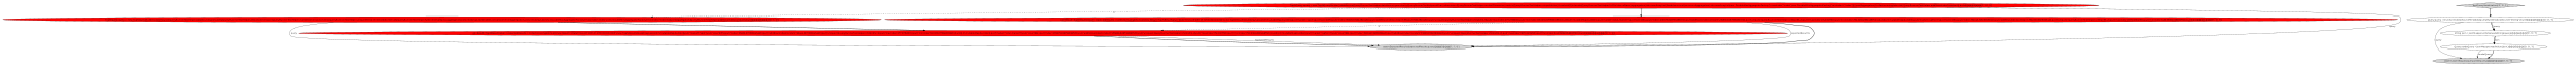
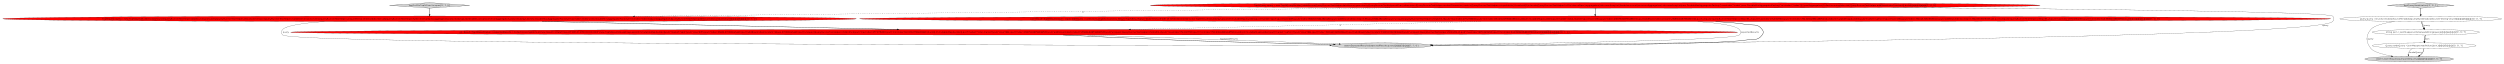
  digraph {
    fontname=Montserrat
    node [fillcolor=red fontname=Montserrat shape=ellipse style=filled]
    edge [fontname=Montserrat style=bold]
    n1 [label="List<Result<TopNResultValue>> expectedResults = Collections.singletonList(new Result<>(DateTimes.of(\"2011-01-12T00:00:00.000Z\"),new TopNResultValue(Arrays.asList(ImmutableMap.builder().put(\"market\",\"spot\").put(\"rows\",837L).put(\"index\",95606.57232284546D).put(\"addRowsIndexConstant\",96444.57232284546D).put(\"uniques\",QueryRunnerTestHelper.UNIQUES_9).put(\"maxIndex\",277.273533D).put(\"minIndex\",59.02102279663086D).build(),ImmutableMap.builder().put(\"market\",\"total_market\").put(\"rows\",186L).put(\"index\",215679.82879638672D).put(\"addRowsIndexConstant\",215866.82879638672D).put(\"uniques\",QueryRunnerTestHelper.UNIQUES_2).put(\"maxIndex\",1743.92175D).put(\"minIndex\",792.3260498046875D).build(),ImmutableMap.builder().put(\"market\",\"upfront\").put(\"rows\",186L).put(\"index\",192046.1060180664D).put(\"addRowsIndexConstant\",192233.1060180664D).put(\"uniques\",QueryRunnerTestHelper.UNIQUES_2).put(\"maxIndex\",1870.061029D).put(\"minIndex\",545.9906005859375D).build()))))@@@4@@@['0', '1', '0']"]
    n2 [fillcolor=lightgray label="assertExpectedResults(expectedResults,query)@@@5@@@['1', '1', '0']"]
    n3 [fillcolor=lightgray label="Assert.assertEquals(query,serdeQuery)@@@6@@@['0', '0', '1']"]
    n4 [fillcolor=lightgray label="testQuerySerialization['0', '0', '1']" shape=diamond]
    n5 [fillcolor=white label="Query query = Druids.newDataSourceMetadataQueryBuilder().dataSource(\"testing\").build()@@@3@@@['0', '0', '1']"]
    n6 [fillcolor=white label="String json = jsonMapper.writeValueAsString(query)@@@4@@@['0', '0', '1']"]
+   n7 [fillcolor=lightgray label="testFullOnTopNOverUniques['0', '1', '0']" shape=diamond]
    n8 [label="TopNQuery query = new TopNQueryBuilder().dataSource(QueryRunnerTestHelper.dataSource).granularity(QueryRunnerTestHelper.allGran).dimension(QueryRunnerTestHelper.marketDimension).metric(QueryRunnerTestHelper.uniqueMetric).threshold(3).intervals(QueryRunnerTestHelper.fullOnIntervalSpec).aggregators(Lists.newArrayList(Iterables.concat(commonAggregators,Lists.newArrayList(new DoubleMaxAggregatorFactory(\"maxIndex\",\"index\"),new DoubleMinAggregatorFactory(\"minIndex\",\"index\"))))).postAggregators(QueryRunnerTestHelper.addRowsIndexConstant).build()@@@3@@@['0', '1', '0']"]
    n9 [label="TopNQuery query = new TopNQueryBuilder().dataSource(QueryRunnerTestHelper.dataSource).granularity(QueryRunnerTestHelper.allGran).dimension(QueryRunnerTestHelper.marketDimension).metric(QueryRunnerTestHelper.uniqueMetric).threshold(3).intervals(QueryRunnerTestHelper.fullOnIntervalSpec).aggregators(Lists.newArrayList(Iterables.concat(commonAggregators,Lists.newArrayList(new DoubleMaxAggregatorFactory(\"maxIndex\",\"index\"),new DoubleMinAggregatorFactory(\"minIndex\",\"index\"))))).postAggregators(Collections.singletonList(QueryRunnerTestHelper.addRowsIndexConstant)).build()@@@3@@@['1', '0', '0']"]
    n10 [label="List<Result<TopNResultValue>> expectedResults = Collections.singletonList(new Result<TopNResultValue>(DateTimes.of(\"2011-01-12T00:00:00.000Z\"),new TopNResultValue(Arrays.asList(ImmutableMap.builder().put(\"market\",\"spot\").put(\"rows\",837L).put(\"index\",95606.57232284546D).put(\"addRowsIndexConstant\",96444.57232284546D).put(\"uniques\",QueryRunnerTestHelper.UNIQUES_9).put(\"maxIndex\",277.273533D).put(\"minIndex\",59.02102279663086D).build(),ImmutableMap.builder().put(\"market\",\"total_market\").put(\"rows\",186L).put(\"index\",215679.82879638672D).put(\"addRowsIndexConstant\",215866.82879638672D).put(\"uniques\",QueryRunnerTestHelper.UNIQUES_2).put(\"maxIndex\",1743.92175D).put(\"minIndex\",792.3260498046875D).build(),ImmutableMap.builder().put(\"market\",\"upfront\").put(\"rows\",186L).put(\"index\",192046.1060180664D).put(\"addRowsIndexConstant\",192233.1060180664D).put(\"uniques\",QueryRunnerTestHelper.UNIQUES_2).put(\"maxIndex\",1870.061029D).put(\"minIndex\",545.9906005859375D).build()))))@@@4@@@['1', '0', '0']"]
    n11 [fillcolor=white label="Query serdeQuery = jsonMapper.readValue(json,)@@@5@@@['0', '0', '1']"]
    n1 -> n2 [label=expectedResults style=solid]
    n1 -> n2
    n4 -> n5
    n5 -> n3 [label=query style=solid]
    n5 -> n6
    n5 -> n6 [label=query style=solid]
    n6 -> n11
    n6 -> n11 [label=json style=solid]
+   n7 -> n8
    n8 -> n1
    n8 -> n2 [label=query style=solid]
    n9 -> n2 [label=query style=solid]
    n9 -> n8 [label=0 style=dashed]
    n9 -> n10
    n10 -> n1 [label=0 style=dashed]
    n10 -> n2
    n10 -> n2 [label=expectedResults style=solid]
    n11 -> n3 [label=serdeQuery style=solid]
    n11 -> n3
  }
